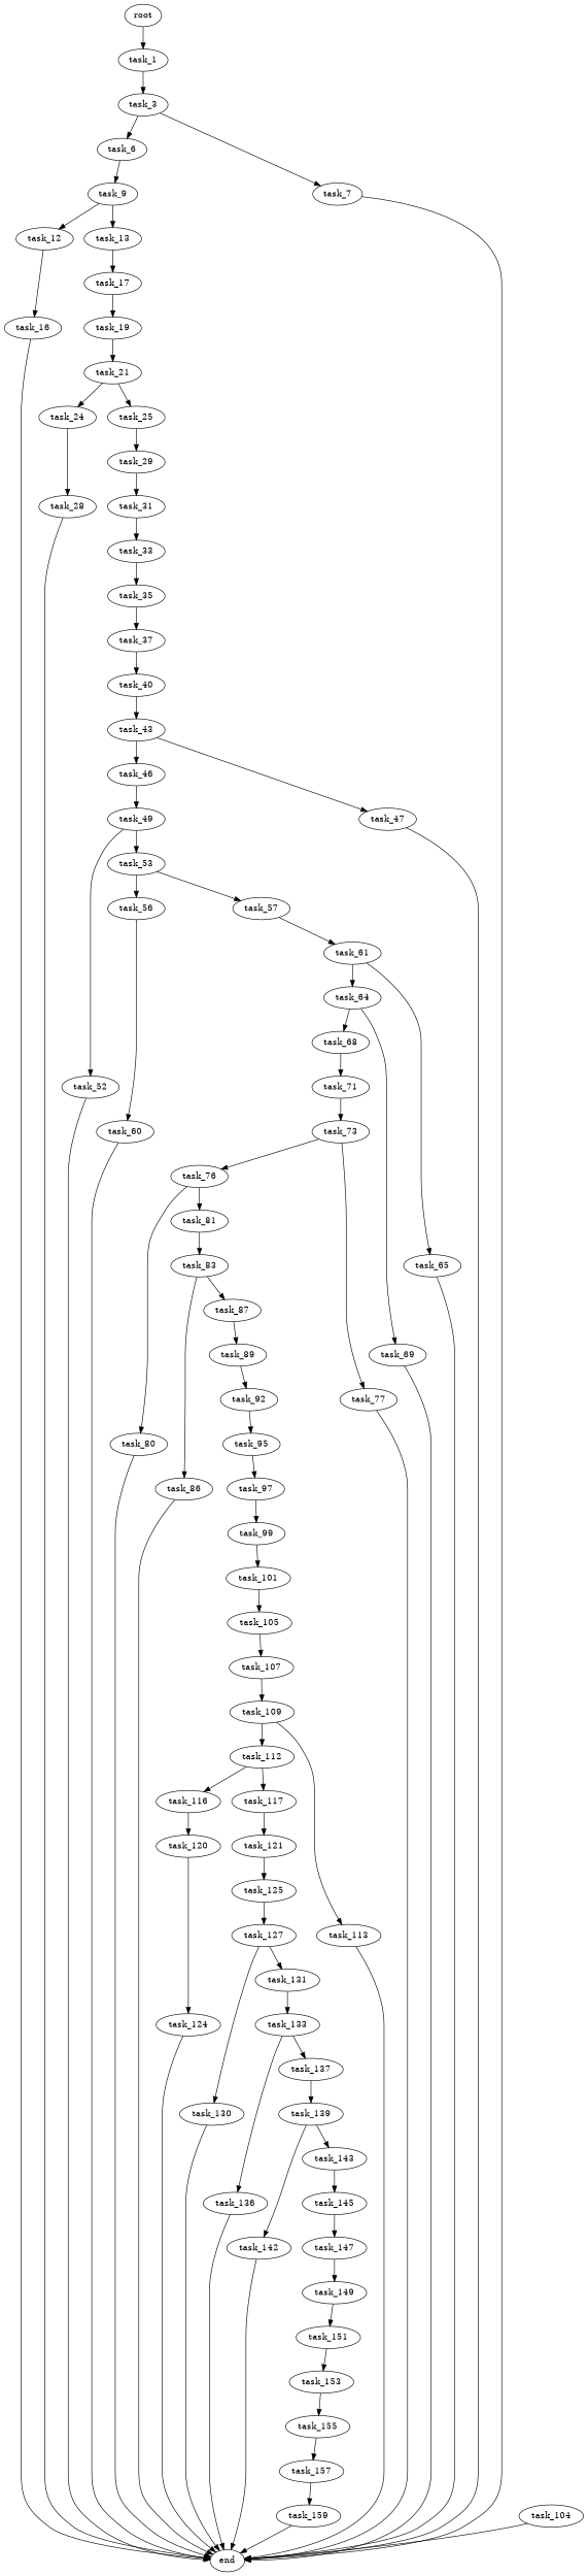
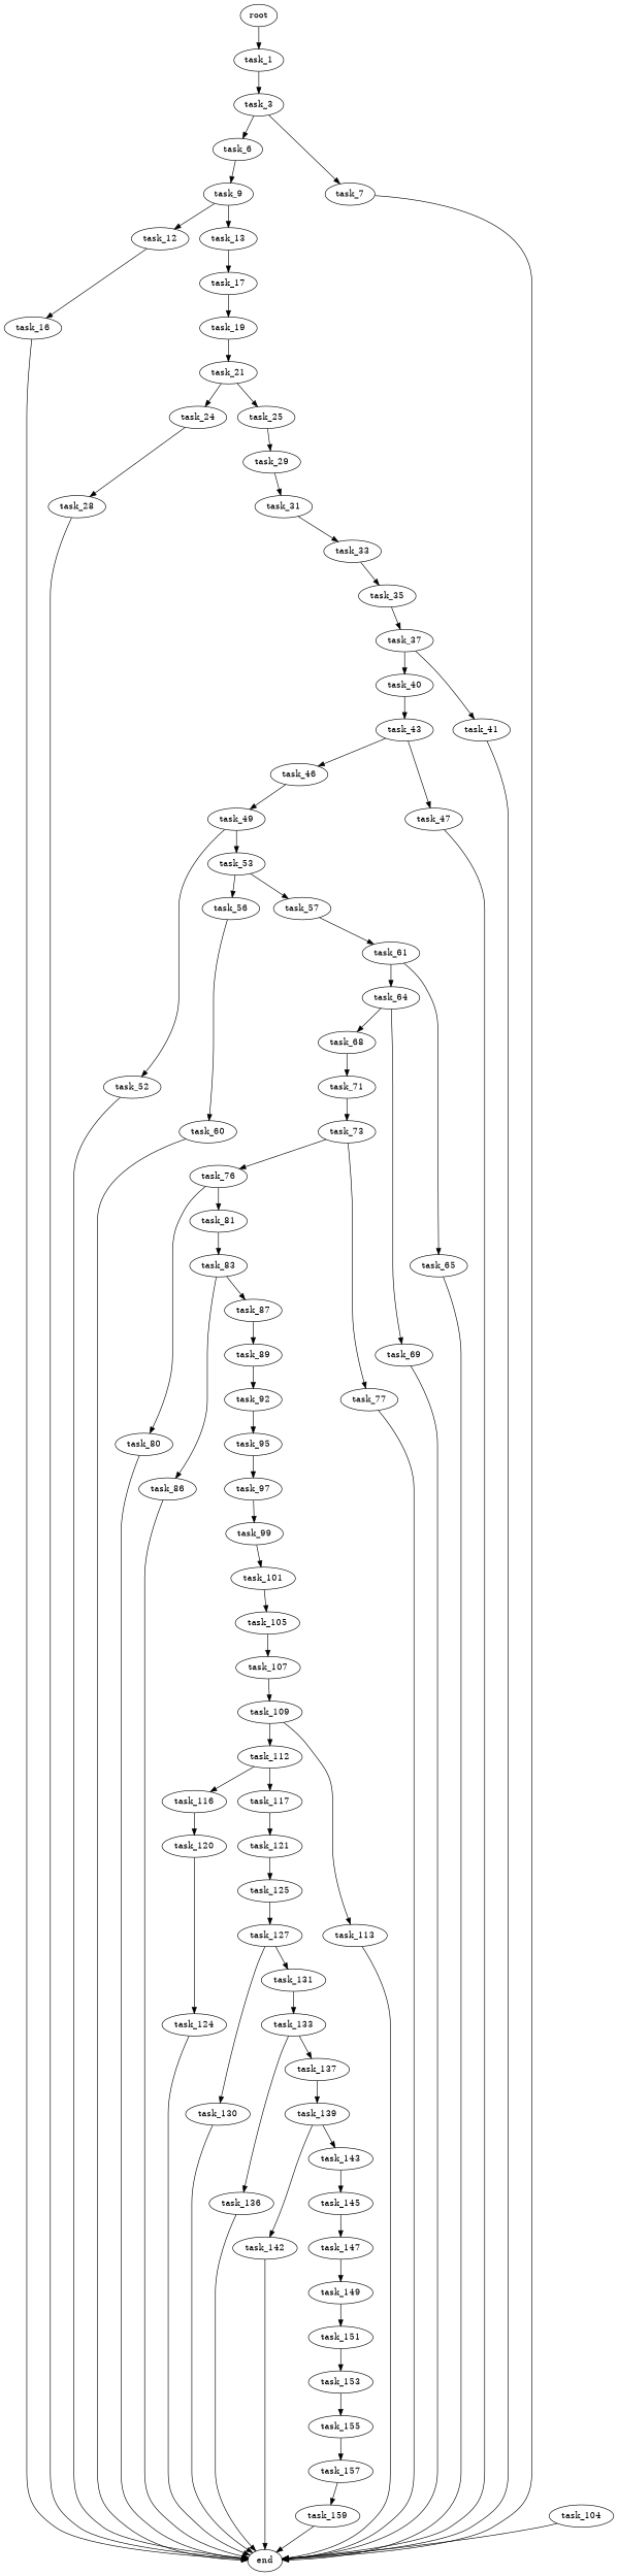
  digraph {
    root
    task_1
    task_3
    task_6
    task_7
    task_9
    end
    task_12
    task_13
    task_16
    task_17
    task_19
    task_21
    task_24
    task_25
    task_28
    task_29
    task_31
    task_33
    task_35
    task_37
    task_40
+   task_41
    task_43
    task_46
    task_47
    task_49
    task_52
    task_53
    task_56
    task_57
    task_60
    task_61
    task_64
    task_65
    task_68
    task_69
    task_71
    task_73
    task_76
    task_77
    task_80
    task_81
    task_83
    task_86
    task_87
    task_89
    task_92
    task_95
    task_97
    task_99
    task_101
    task_105
    task_104
    task_107
    task_109
    task_112
    task_113
    task_116
    task_117
    task_120
    task_121
    task_124
    task_125
    task_127
    task_130
    task_131
    task_133
    task_136
    task_137
    task_139
    task_142
    task_143
    task_145
    task_147
    task_149
    task_151
    task_153
    task_155
    task_157
    task_159
    root -> task_1
    task_1 -> task_3
    task_3 -> task_6
    task_3 -> task_7
    task_6 -> task_9
    task_7 -> end
    task_9 -> task_12
    task_9 -> task_13
    task_12 -> task_16
    task_13 -> task_17
    task_16 -> end
    task_17 -> task_19
    task_19 -> task_21
    task_21 -> task_24
    task_21 -> task_25
    task_24 -> task_28
    task_25 -> task_29
    task_28 -> end
    task_29 -> task_31
    task_31 -> task_33
    task_33 -> task_35
    task_35 -> task_37
    task_37 -> task_40
+   task_37 -> task_41
    task_40 -> task_43
+   task_41 -> end
    task_43 -> task_46
    task_43 -> task_47
    task_46 -> task_49
    task_47 -> end
    task_49 -> task_52
    task_49 -> task_53
    task_52 -> end
    task_53 -> task_56
    task_53 -> task_57
    task_56 -> task_60
    task_57 -> task_61
    task_60 -> end
    task_61 -> task_64
    task_61 -> task_65
    task_64 -> task_68
    task_64 -> task_69
    task_65 -> end
    task_68 -> task_71
    task_69 -> end
    task_71 -> task_73
    task_73 -> task_76
    task_73 -> task_77
    task_76 -> task_80
    task_76 -> task_81
    task_77 -> end
    task_80 -> end
    task_81 -> task_83
    task_83 -> task_86
    task_83 -> task_87
    task_86 -> end
    task_87 -> task_89
    task_89 -> task_92
    task_92 -> task_95
    task_95 -> task_97
    task_97 -> task_99
    task_99 -> task_101
    task_101 -> task_105
    task_105 -> task_107
    task_104 -> end
    task_107 -> task_109
    task_109 -> task_112
    task_109 -> task_113
    task_112 -> task_116
    task_112 -> task_117
    task_113 -> end
    task_116 -> task_120
    task_117 -> task_121
    task_120 -> task_124
    task_121 -> task_125
    task_124 -> end
    task_125 -> task_127
    task_127 -> task_130
    task_127 -> task_131
    task_130 -> end
    task_131 -> task_133
    task_133 -> task_136
    task_133 -> task_137
    task_136 -> end
    task_137 -> task_139
    task_139 -> task_142
    task_139 -> task_143
    task_142 -> end
    task_143 -> task_145
    task_145 -> task_147
    task_147 -> task_149
    task_149 -> task_151
    task_151 -> task_153
    task_153 -> task_155
    task_155 -> task_157
    task_157 -> task_159
    task_159 -> end
  }
